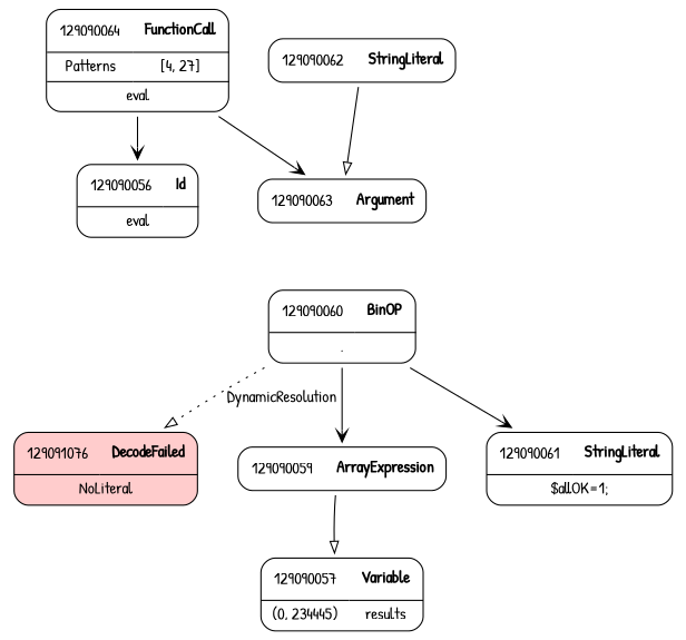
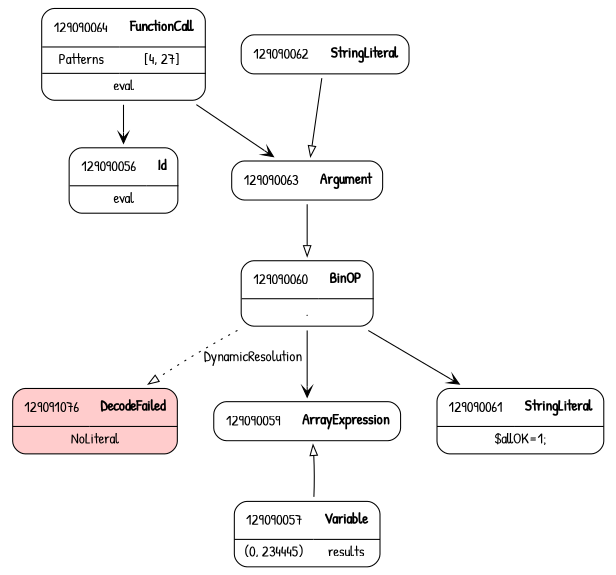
  digraph {
    fontname="Patrick Hand"
    node [fontname="Patrick Hand" shape=none]
    edge [arrowhead=vee fontname="Patrick Hand" weight=2]
    n1 [label=<<TABLE border='1' cellspacing='0' cellpadding='10' style='rounded' ><TR><TD border='0'>129090064</TD><TD border='0'><B>FunctionCall</B></TD></TR><HR/><TR><TD border='0' cellpadding='5'>Patterns</TD><TD border='0' cellpadding='5'>[4, 27]</TD></TR><HR/><TR><TD border='0' cellpadding='5' colspan='2'>eval</TD></TR></TABLE>>]
    n2 [label=<<TABLE border='1' cellspacing='0' cellpadding='10' style='rounded' ><TR><TD border='0'>129090056</TD><TD border='0'><B>Id</B></TD></TR><HR/><TR><TD border='0' cellpadding='5' colspan='2'>eval</TD></TR></TABLE>>]
    n3 [label=<<TABLE border='1' cellspacing='0' cellpadding='10' style='rounded' ><TR><TD border='0'>129090063</TD><TD border='0'><B>Argument</B></TD></TR></TABLE>>]
    n4 [label=<<TABLE border='1' cellspacing='0' cellpadding='10' style='rounded' ><TR><TD border='0'>129090062</TD><TD border='0'><B>StringLiteral</B></TD></TR></TABLE>>]
    n5 [label=<<TABLE border='1' cellspacing='0' cellpadding='10' style='rounded' ><TR><TD border='0'>129090060</TD><TD border='0'><B>BinOP</B></TD></TR><HR/><TR><TD border='0' cellpadding='5' colspan='2'>.</TD></TR></TABLE>>]
    n6 [label=<<TABLE border='1' cellspacing='0' cellpadding='10' style='rounded' bgcolor='#FFCCCC' ><TR><TD border='0'>129091076</TD><TD border='0'><B>DecodeFailed</B></TD></TR><HR/><TR><TD border='0' cellpadding='5' colspan='2'>NoLiteral</TD></TR></TABLE>>]
    n7 [label=<<TABLE border='1' cellspacing='0' cellpadding='10' style='rounded' ><TR><TD border='0'>129090057</TD><TD border='0'><B>Variable</B></TD></TR><HR/><TR><TD border='0' cellpadding='5'>(0, 234445)</TD><TD border='0' cellpadding='5'>results</TD></TR></TABLE>>]
    n8 [label=<<TABLE border='1' cellspacing='0' cellpadding='10' style='rounded' ><TR><TD border='0'>129090059</TD><TD border='0'><B>ArrayExpression</B></TD></TR></TABLE>>]
    n9 [label=<<TABLE border='1' cellspacing='0' cellpadding='10' style='rounded' ><TR><TD border='0'>129090061</TD><TD border='0'><B>StringLiteral</B></TD></TR><HR/><TR><TD border='0' cellpadding='5' colspan='2'>$allOK=1;</TD></TR></TABLE>>]
    n1 -> n2
    n1 -> n3
+   n3 -> n5 [arrowhead=onormal]
    n4 -> n3 [arrowhead=onormal]
    n5 -> n6 [arrowhead=onormal label=DynamicResolution style=dotted weight=""]
    n5 -> n8
    n5 -> n9
-   n8 -> n7 [arrowhead=onormal]
+   n7 -> n8 [arrowhead=onormal]
  }
